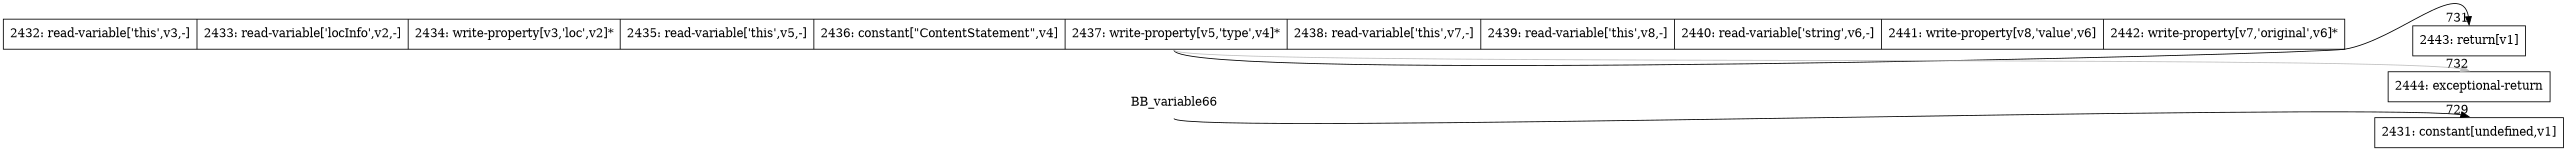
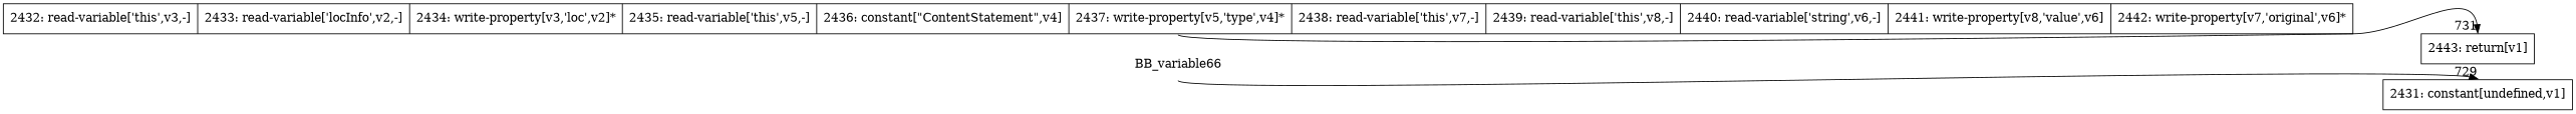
  digraph {
    rankdir=LR
    node [shape=record]
    edge [headport=n tailport=s]
    n1 [label=BB_variable66 shape=none]
    n2 [label="{2431: constant[undefined,v1]}"]
    n3 [label="{2432: read-variable['this',v3,-]|2433: read-variable['locInfo',v2,-]|2434: write-property[v3,'loc',v2]*|2435: read-variable['this',v5,-]|2436: constant[\"ContentStatement\",v4]|2437: write-property[v5,'type',v4]*|2438: read-variable['this',v7,-]|2439: read-variable['this',v8,-]|2440: read-variable['string',v6,-]|2441: write-property[v8,'value',v6]|2442: write-property[v7,'original',v6]*}"]
    n4 [label="{2443: return[v1]}"]
-   n5 [label="{2444: exceptional-return}"]
    n1 -> n2 [headlabel="    729"]
    n3 -> n4 [headlabel="      731"]
-   n3 -> n5 [color=gray headlabel="      732"]
  }
